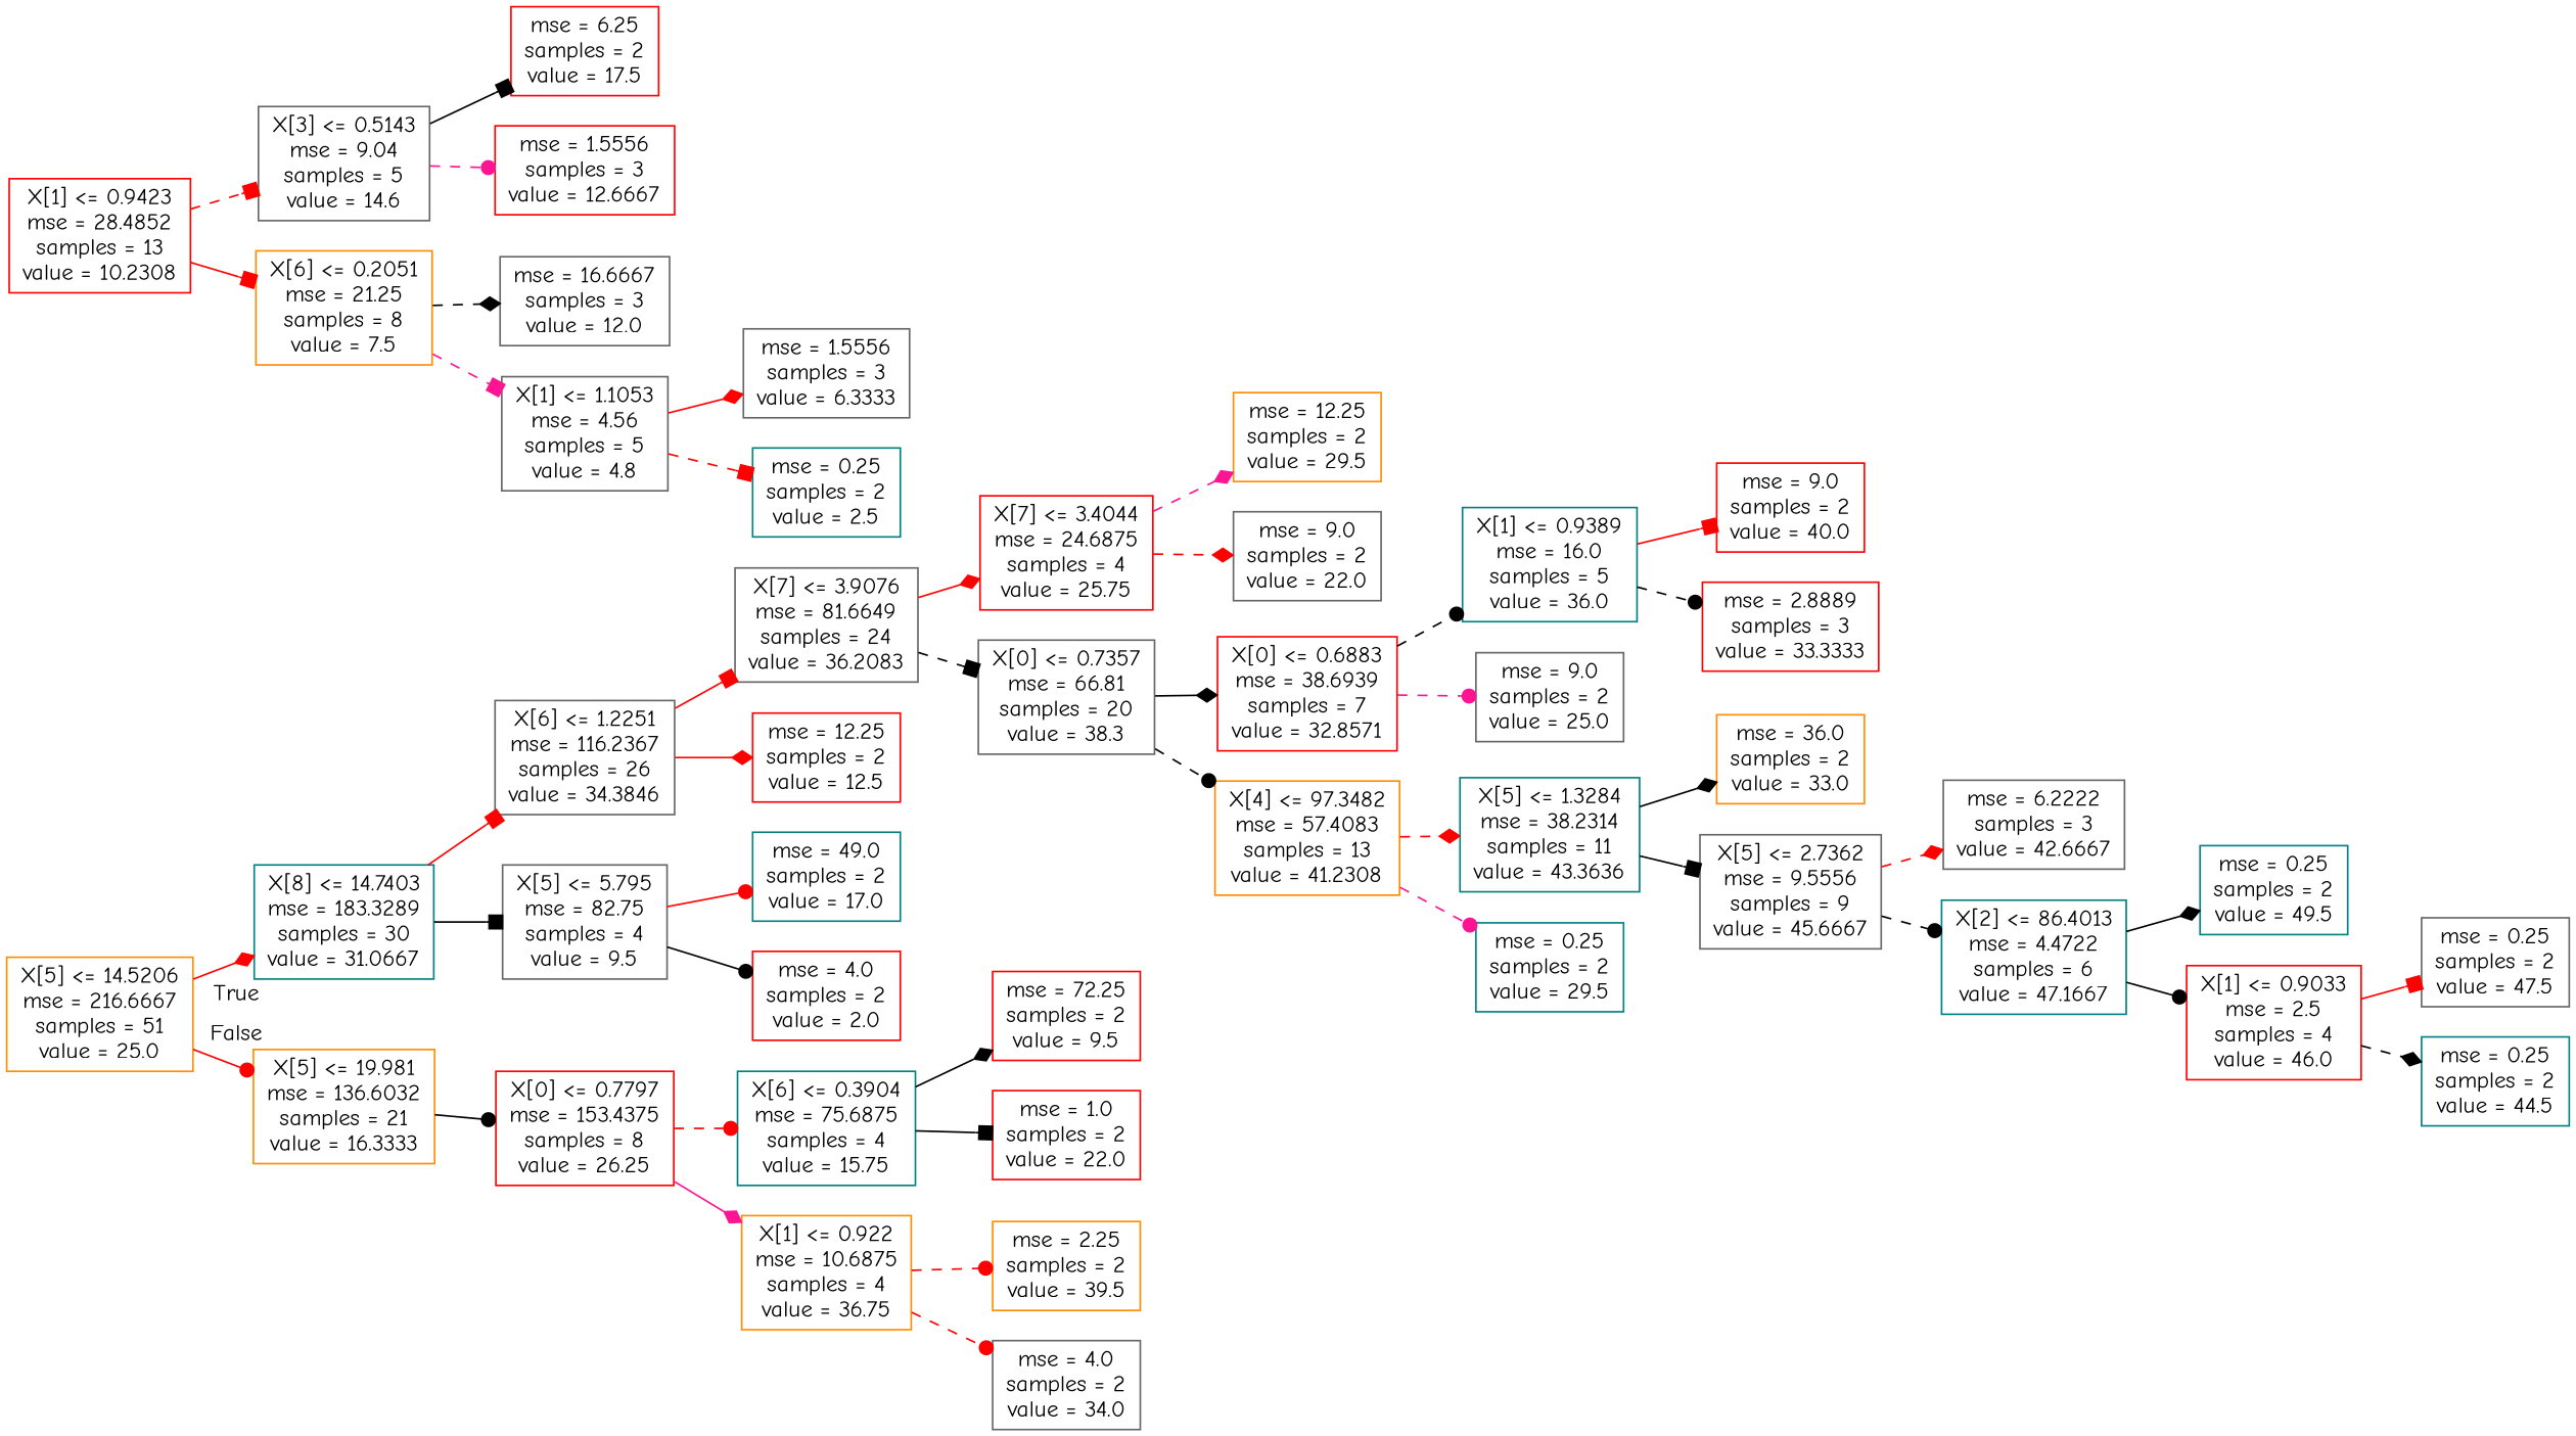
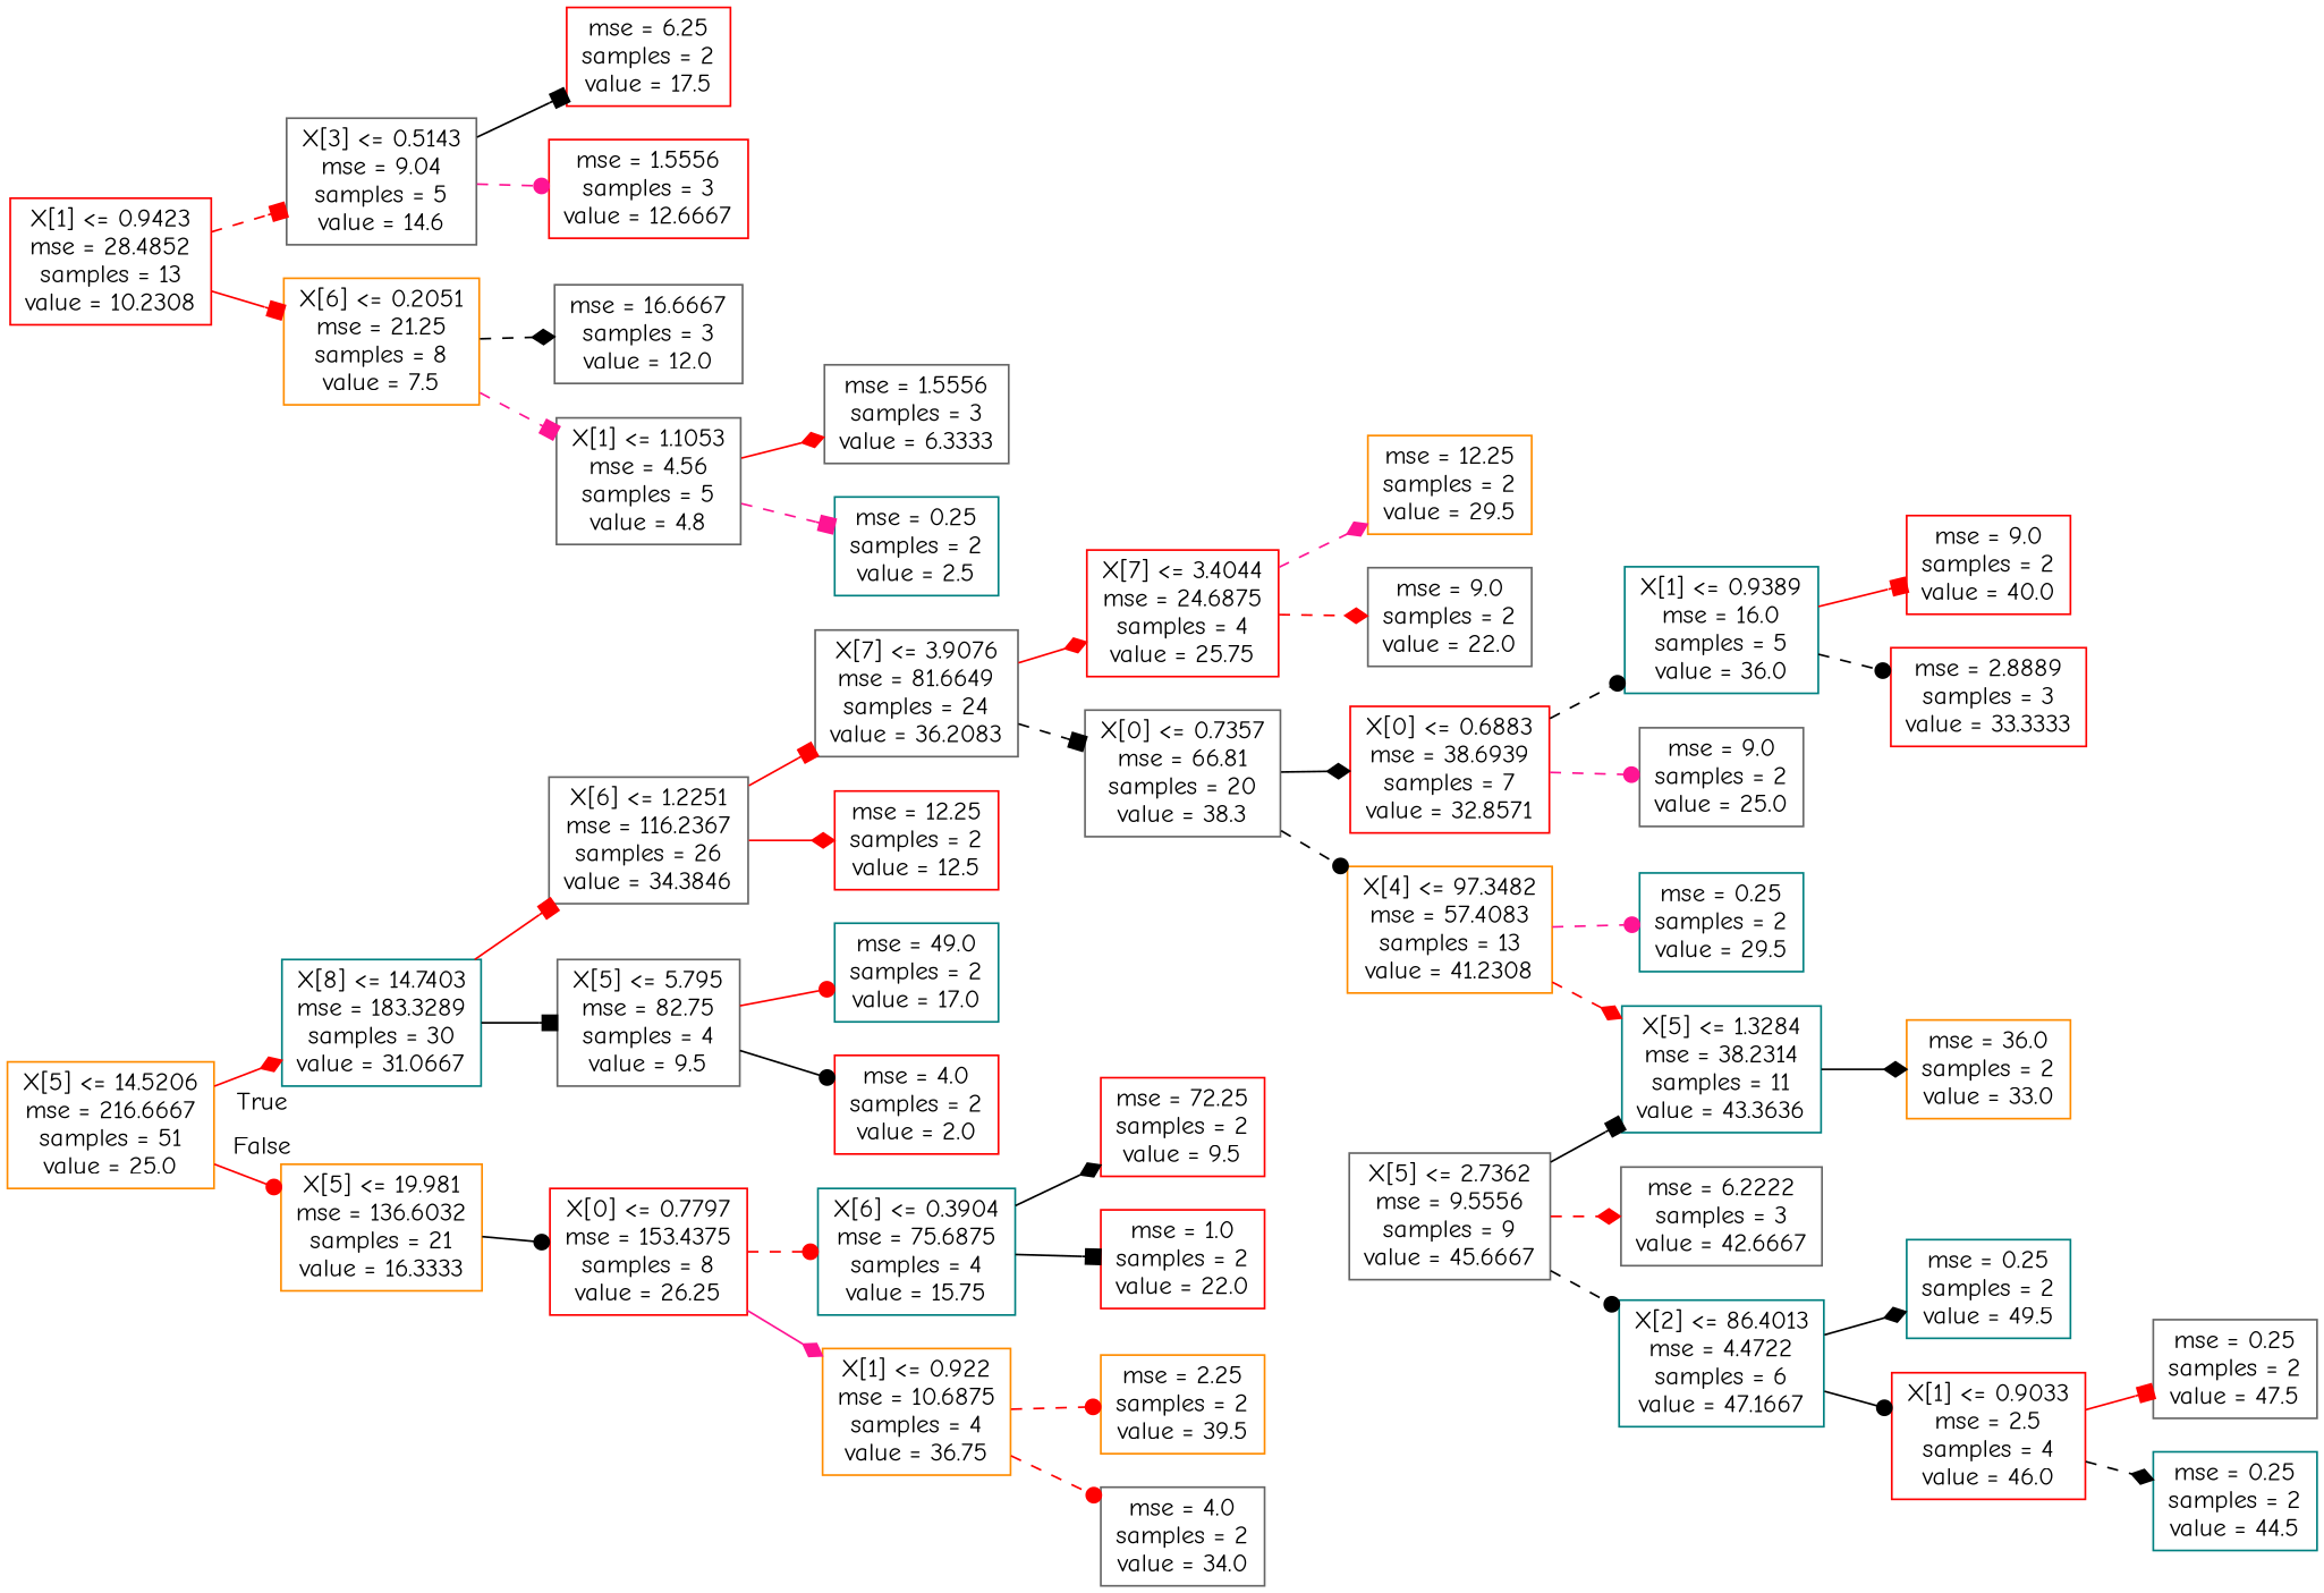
  digraph {
    fontname="Comic Neue"
    rankdir=LR
    node [color=gray40 fontname="Comic Neue" shape=box]
    edge [arrowhead=diamond color=red fontname="Comic Neue" style=solid]
    n1 [color=darkorange label="X[5] <= 14.5206\nmse = 216.6667\nsamples = 51\nvalue = 25.0"]
    n2 [color=teal label="X[8] <= 14.7403\nmse = 183.3289\nsamples = 30\nvalue = 31.0667"]
    n3 [color=darkorange label="X[5] <= 19.981\nmse = 136.6032\nsamples = 21\nvalue = 16.3333"]
    n4 [label="X[6] <= 1.2251\nmse = 116.2367\nsamples = 26\nvalue = 34.3846"]
    n5 [label="X[5] <= 5.795\nmse = 82.75\nsamples = 4\nvalue = 9.5"]
    n6 [color=red label="X[0] <= 0.7797\nmse = 153.4375\nsamples = 8\nvalue = 26.25"]
    n7 [label="X[7] <= 3.9076\nmse = 81.6649\nsamples = 24\nvalue = 36.2083"]
    n8 [color=red label="mse = 12.25\nsamples = 2\nvalue = 12.5"]
    n9 [color=teal label="mse = 49.0\nsamples = 2\nvalue = 17.0"]
    n10 [color=red label="mse = 4.0\nsamples = 2\nvalue = 2.0"]
    n11 [color=red label="X[7] <= 3.4044\nmse = 24.6875\nsamples = 4\nvalue = 25.75"]
    n12 [label="X[0] <= 0.7357\nmse = 66.81\nsamples = 20\nvalue = 38.3"]
    n13 [color=darkorange label="mse = 12.25\nsamples = 2\nvalue = 29.5"]
    n14 [label="mse = 9.0\nsamples = 2\nvalue = 22.0"]
    n15 [color=red label="X[0] <= 0.6883\nmse = 38.6939\nsamples = 7\nvalue = 32.8571"]
    n16 [color=darkorange label="X[4] <= 97.3482\nmse = 57.4083\nsamples = 13\nvalue = 41.2308"]
    n17 [color=teal label="X[1] <= 0.9389\nmse = 16.0\nsamples = 5\nvalue = 36.0"]
    n18 [label="mse = 9.0\nsamples = 2\nvalue = 25.0"]
    n19 [color=teal label="X[5] <= 1.3284\nmse = 38.2314\nsamples = 11\nvalue = 43.3636"]
    n20 [color=teal label="mse = 0.25\nsamples = 2\nvalue = 29.5"]
    n21 [color=red label="mse = 9.0\nsamples = 2\nvalue = 40.0"]
    n22 [color=red label="mse = 2.8889\nsamples = 3\nvalue = 33.3333"]
    n23 [color=darkorange label="mse = 36.0\nsamples = 2\nvalue = 33.0"]
    n24 [label="X[5] <= 2.7362\nmse = 9.5556\nsamples = 9\nvalue = 45.6667"]
    n25 [label="mse = 6.2222\nsamples = 3\nvalue = 42.6667"]
    n26 [color=teal label="X[2] <= 86.4013\nmse = 4.4722\nsamples = 6\nvalue = 47.1667"]
    n27 [color=teal label="mse = 0.25\nsamples = 2\nvalue = 49.5"]
    n28 [color=red label="X[1] <= 0.9033\nmse = 2.5\nsamples = 4\nvalue = 46.0"]
    n29 [label="mse = 0.25\nsamples = 2\nvalue = 47.5"]
    n30 [color=teal label="mse = 0.25\nsamples = 2\nvalue = 44.5"]
    n31 [color=red label="X[1] <= 0.9423\nmse = 28.4852\nsamples = 13\nvalue = 10.2308"]
    n32 [label="X[3] <= 0.5143\nmse = 9.04\nsamples = 5\nvalue = 14.6"]
    n33 [color=darkorange label="X[6] <= 0.2051\nmse = 21.25\nsamples = 8\nvalue = 7.5"]
    n34 [color=teal label="X[6] <= 0.3904\nmse = 75.6875\nsamples = 4\nvalue = 15.75"]
    n35 [color=darkorange label="X[1] <= 0.922\nmse = 10.6875\nsamples = 4\nvalue = 36.75"]
    n36 [color=red label="mse = 6.25\nsamples = 2\nvalue = 17.5"]
    n37 [color=red label="mse = 1.5556\nsamples = 3\nvalue = 12.6667"]
    n38 [label="mse = 16.6667\nsamples = 3\nvalue = 12.0"]
    n39 [label="X[1] <= 1.1053\nmse = 4.56\nsamples = 5\nvalue = 4.8"]
    n40 [label="mse = 1.5556\nsamples = 3\nvalue = 6.3333"]
    n41 [color=teal label="mse = 0.25\nsamples = 2\nvalue = 2.5"]
    n42 [color=red label="mse = 72.25\nsamples = 2\nvalue = 9.5"]
    n43 [color=red label="mse = 1.0\nsamples = 2\nvalue = 22.0"]
    n44 [color=darkorange label="mse = 2.25\nsamples = 2\nvalue = 39.5"]
    n45 [label="mse = 4.0\nsamples = 2\nvalue = 34.0"]
    n1 -> n2 [headlabel=True labelangle=45 labeldistance=2.5]
    n1 -> n3 [arrowhead=dot headlabel=False labelangle=-45 labeldistance=2.5]
    n2 -> n4 [arrowhead=box]
    n2 -> n5 [arrowhead=box color=black]
    n3 -> n6 [arrowhead=dot color=black]
    n4 -> n7 [arrowhead=box]
    n4 -> n8
    n5 -> n9 [arrowhead=dot]
    n5 -> n10 [arrowhead=dot color=black]
    n6 -> n34 [arrowhead=dot style=dashed]
    n6 -> n35 [color=deeppink]
    n7 -> n11
    n7 -> n12 [arrowhead=box color=black style=dashed]
    n11 -> n13 [color=deeppink style=dashed]
    n11 -> n14 [style=dashed]
    n12 -> n15 [color=black]
    n12 -> n16 [arrowhead=dot color=black style=dashed]
    n15 -> n17 [arrowhead=dot color=black style=dashed]
    n15 -> n18 [arrowhead=dot color=deeppink style=dashed]
    n16 -> n19 [style=dashed]
    n16 -> n20 [arrowhead=dot color=deeppink style=dashed]
    n17 -> n21 [arrowhead=box]
    n17 -> n22 [arrowhead=dot color=black style=dashed]
    n19 -> n23 [color=black]
-   n19 -> n24 [arrowhead=box color=black]
+   n24 -> n19 [arrowhead=box color=black]
    n24 -> n25 [style=dashed]
    n24 -> n26 [arrowhead=dot color=black style=dashed]
    n26 -> n27 [color=black]
    n26 -> n28 [arrowhead=dot color=black]
    n28 -> n29 [arrowhead=box]
    n28 -> n30 [color=black style=dashed]
    n31 -> n32 [arrowhead=box style=dashed]
    n31 -> n33 [arrowhead=box]
    n32 -> n36 [arrowhead=box color=black]
    n32 -> n37 [arrowhead=dot color=deeppink style=dashed]
    n33 -> n38 [color=black style=dashed]
    n33 -> n39 [arrowhead=box color=deeppink style=dashed]
    n34 -> n42 [color=black]
    n34 -> n43 [arrowhead=box color=black]
    n35 -> n44 [arrowhead=dot style=dashed]
    n35 -> n45 [arrowhead=dot style=dashed]
    n39 -> n40
-   n39 -> n41 [arrowhead=box style=dashed]
+   n39 -> n41 [arrowhead=box color=deeppink style=dashed]
  }
